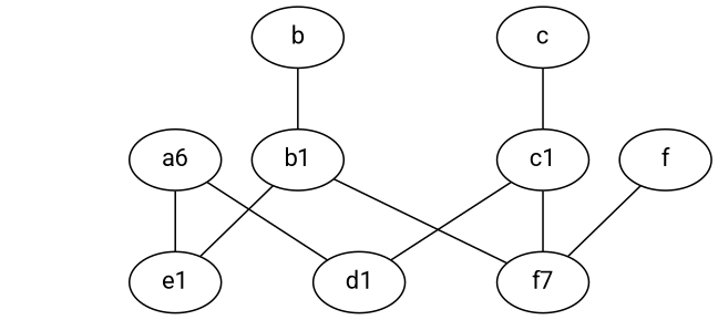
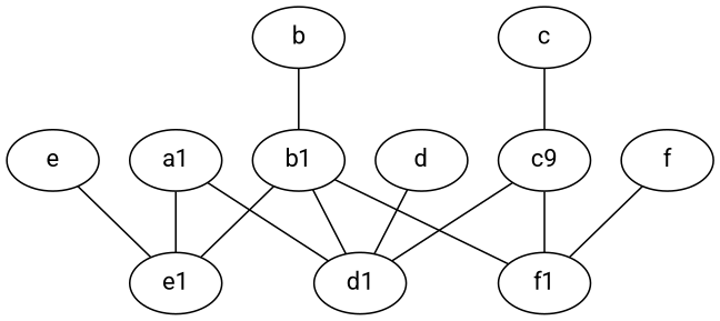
  graph {
    fontname=Roboto
    node [fontname=Roboto labelfontsize=50]
    edge [fontname=Roboto]
+   e
    e1
-   c1
+   c1 [label=c9]
    d1
-   f1 [label=f7]
-   a1 [label=a6]
+   f1
+   a1
+   d
    c
    f
    b1
    b
+   e -- e1
    c1 -- d1
    c1 -- f1
    a1 -- e1
    a1 -- d1
+   d -- d1
    c -- c1
    f -- f1
    b1 -- e1
+   b1 -- d1
    b1 -- f1
    b -- b1
  }
